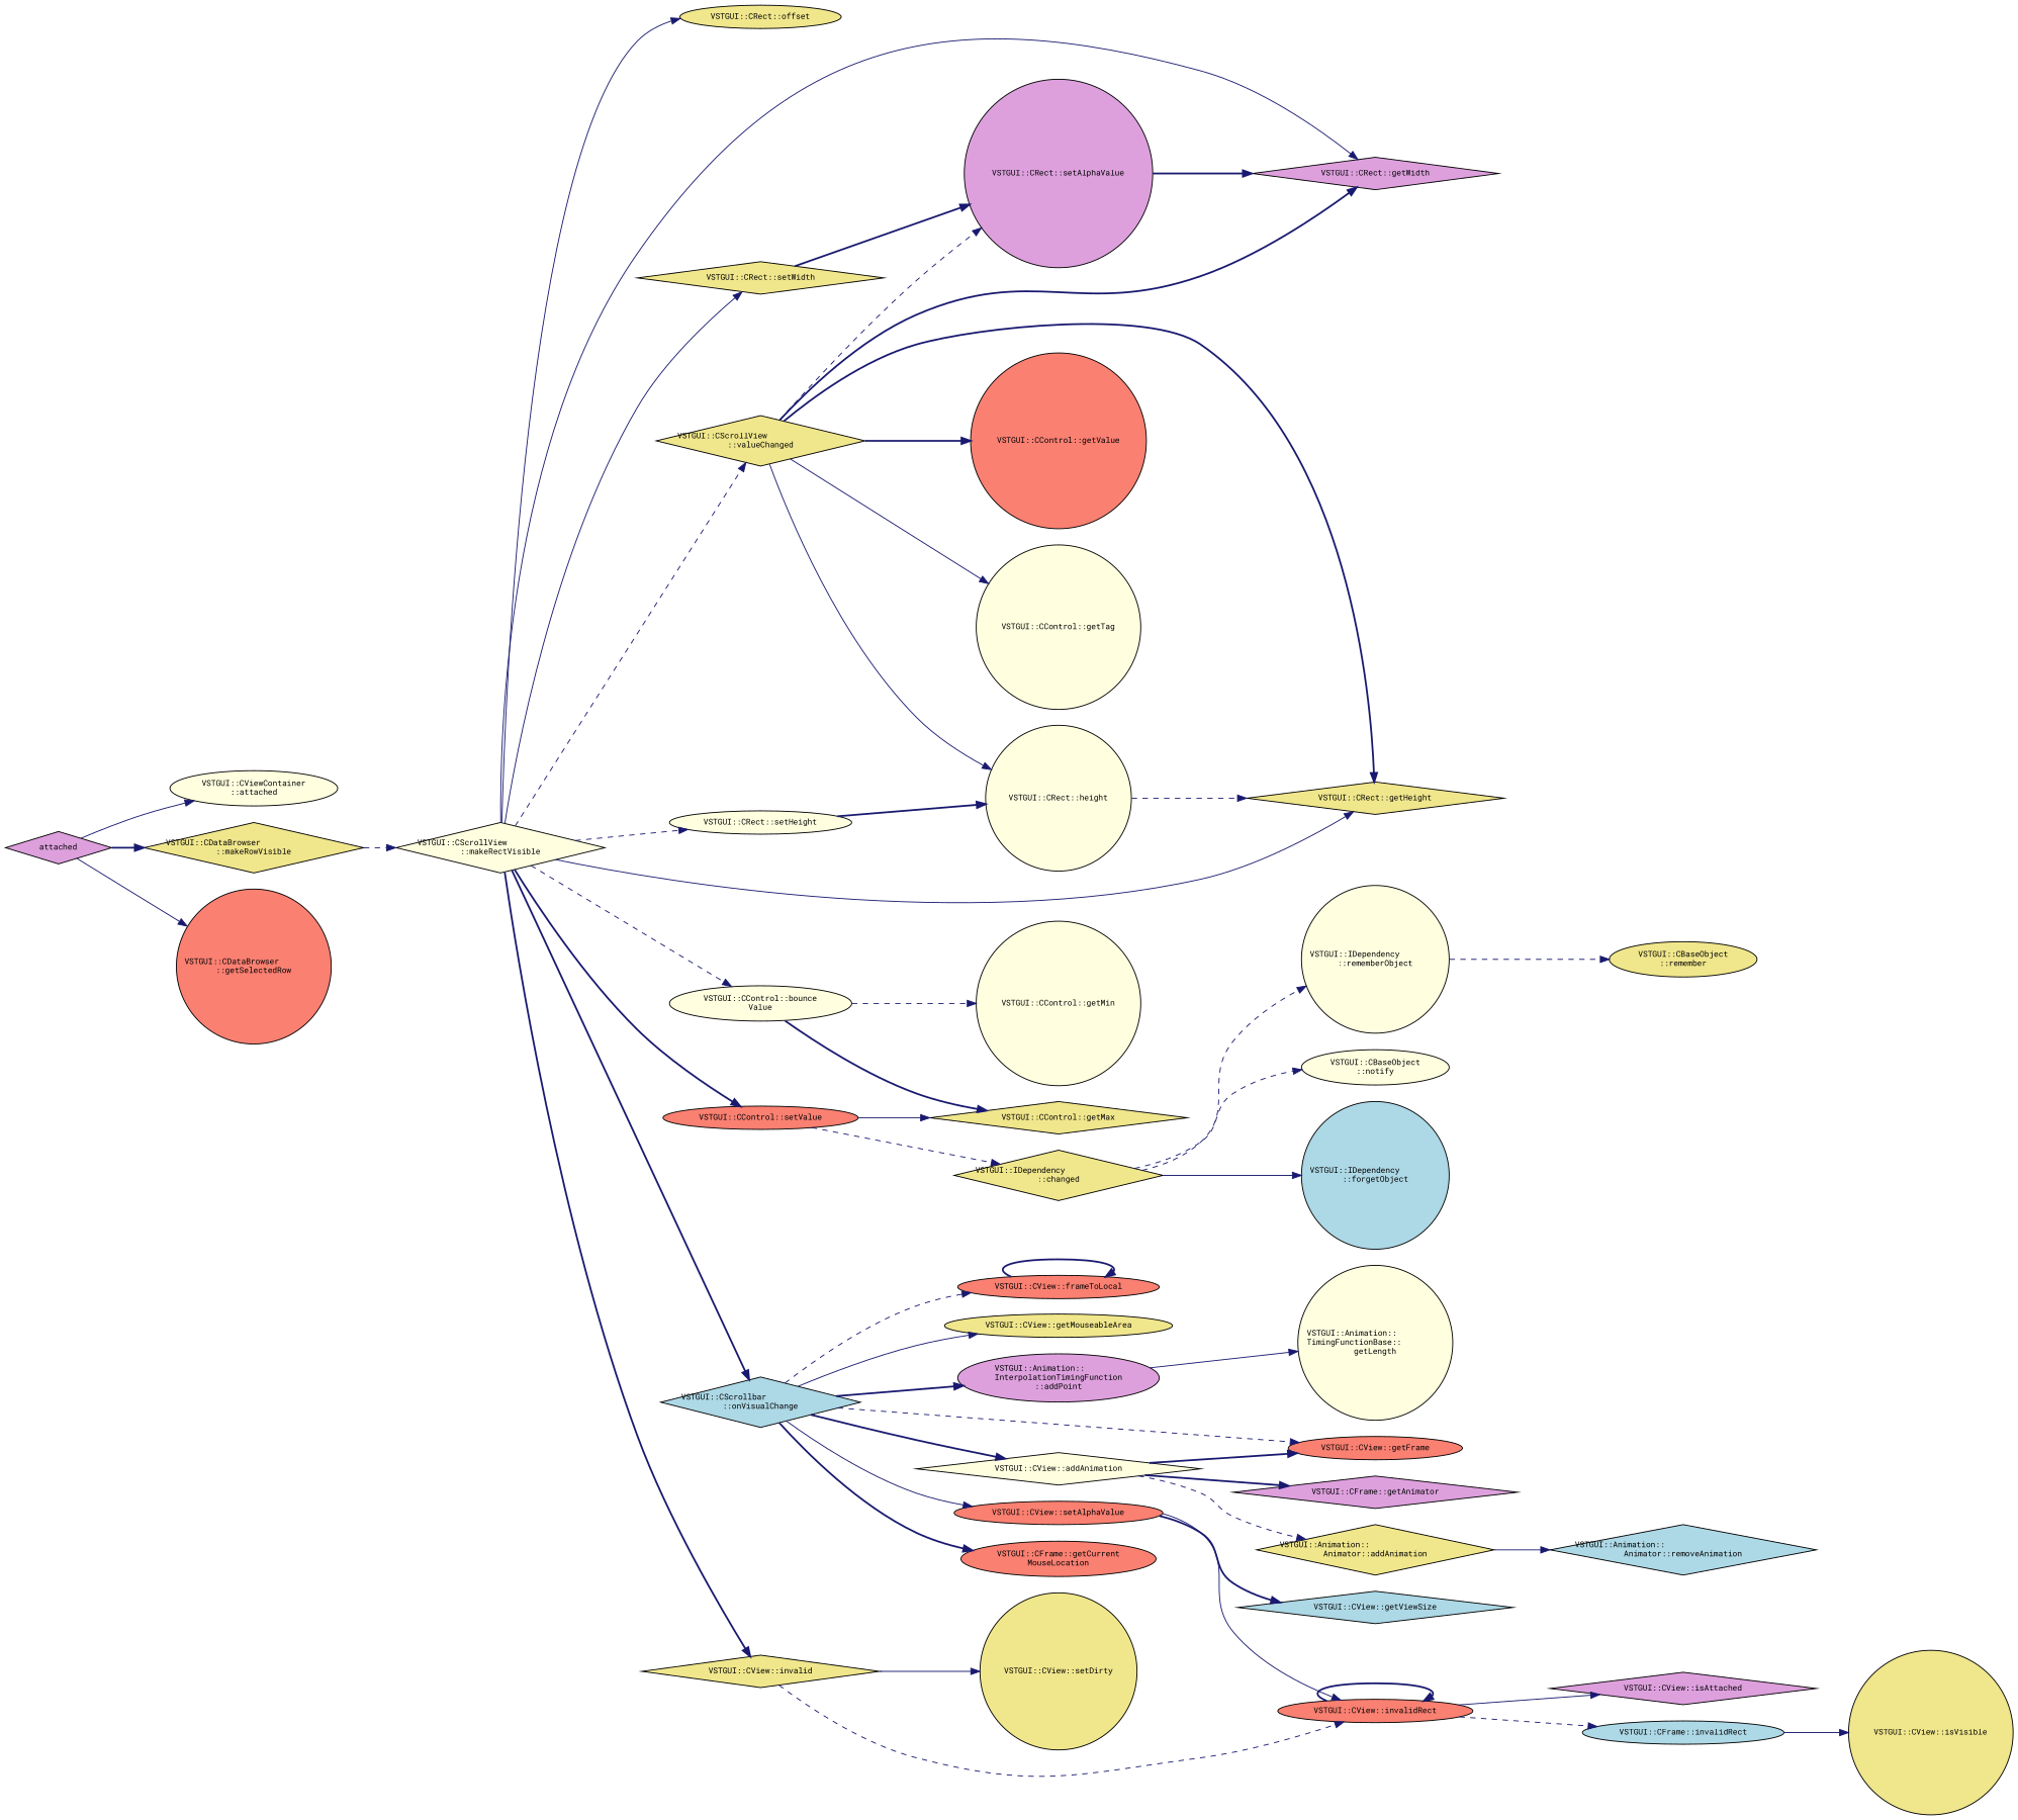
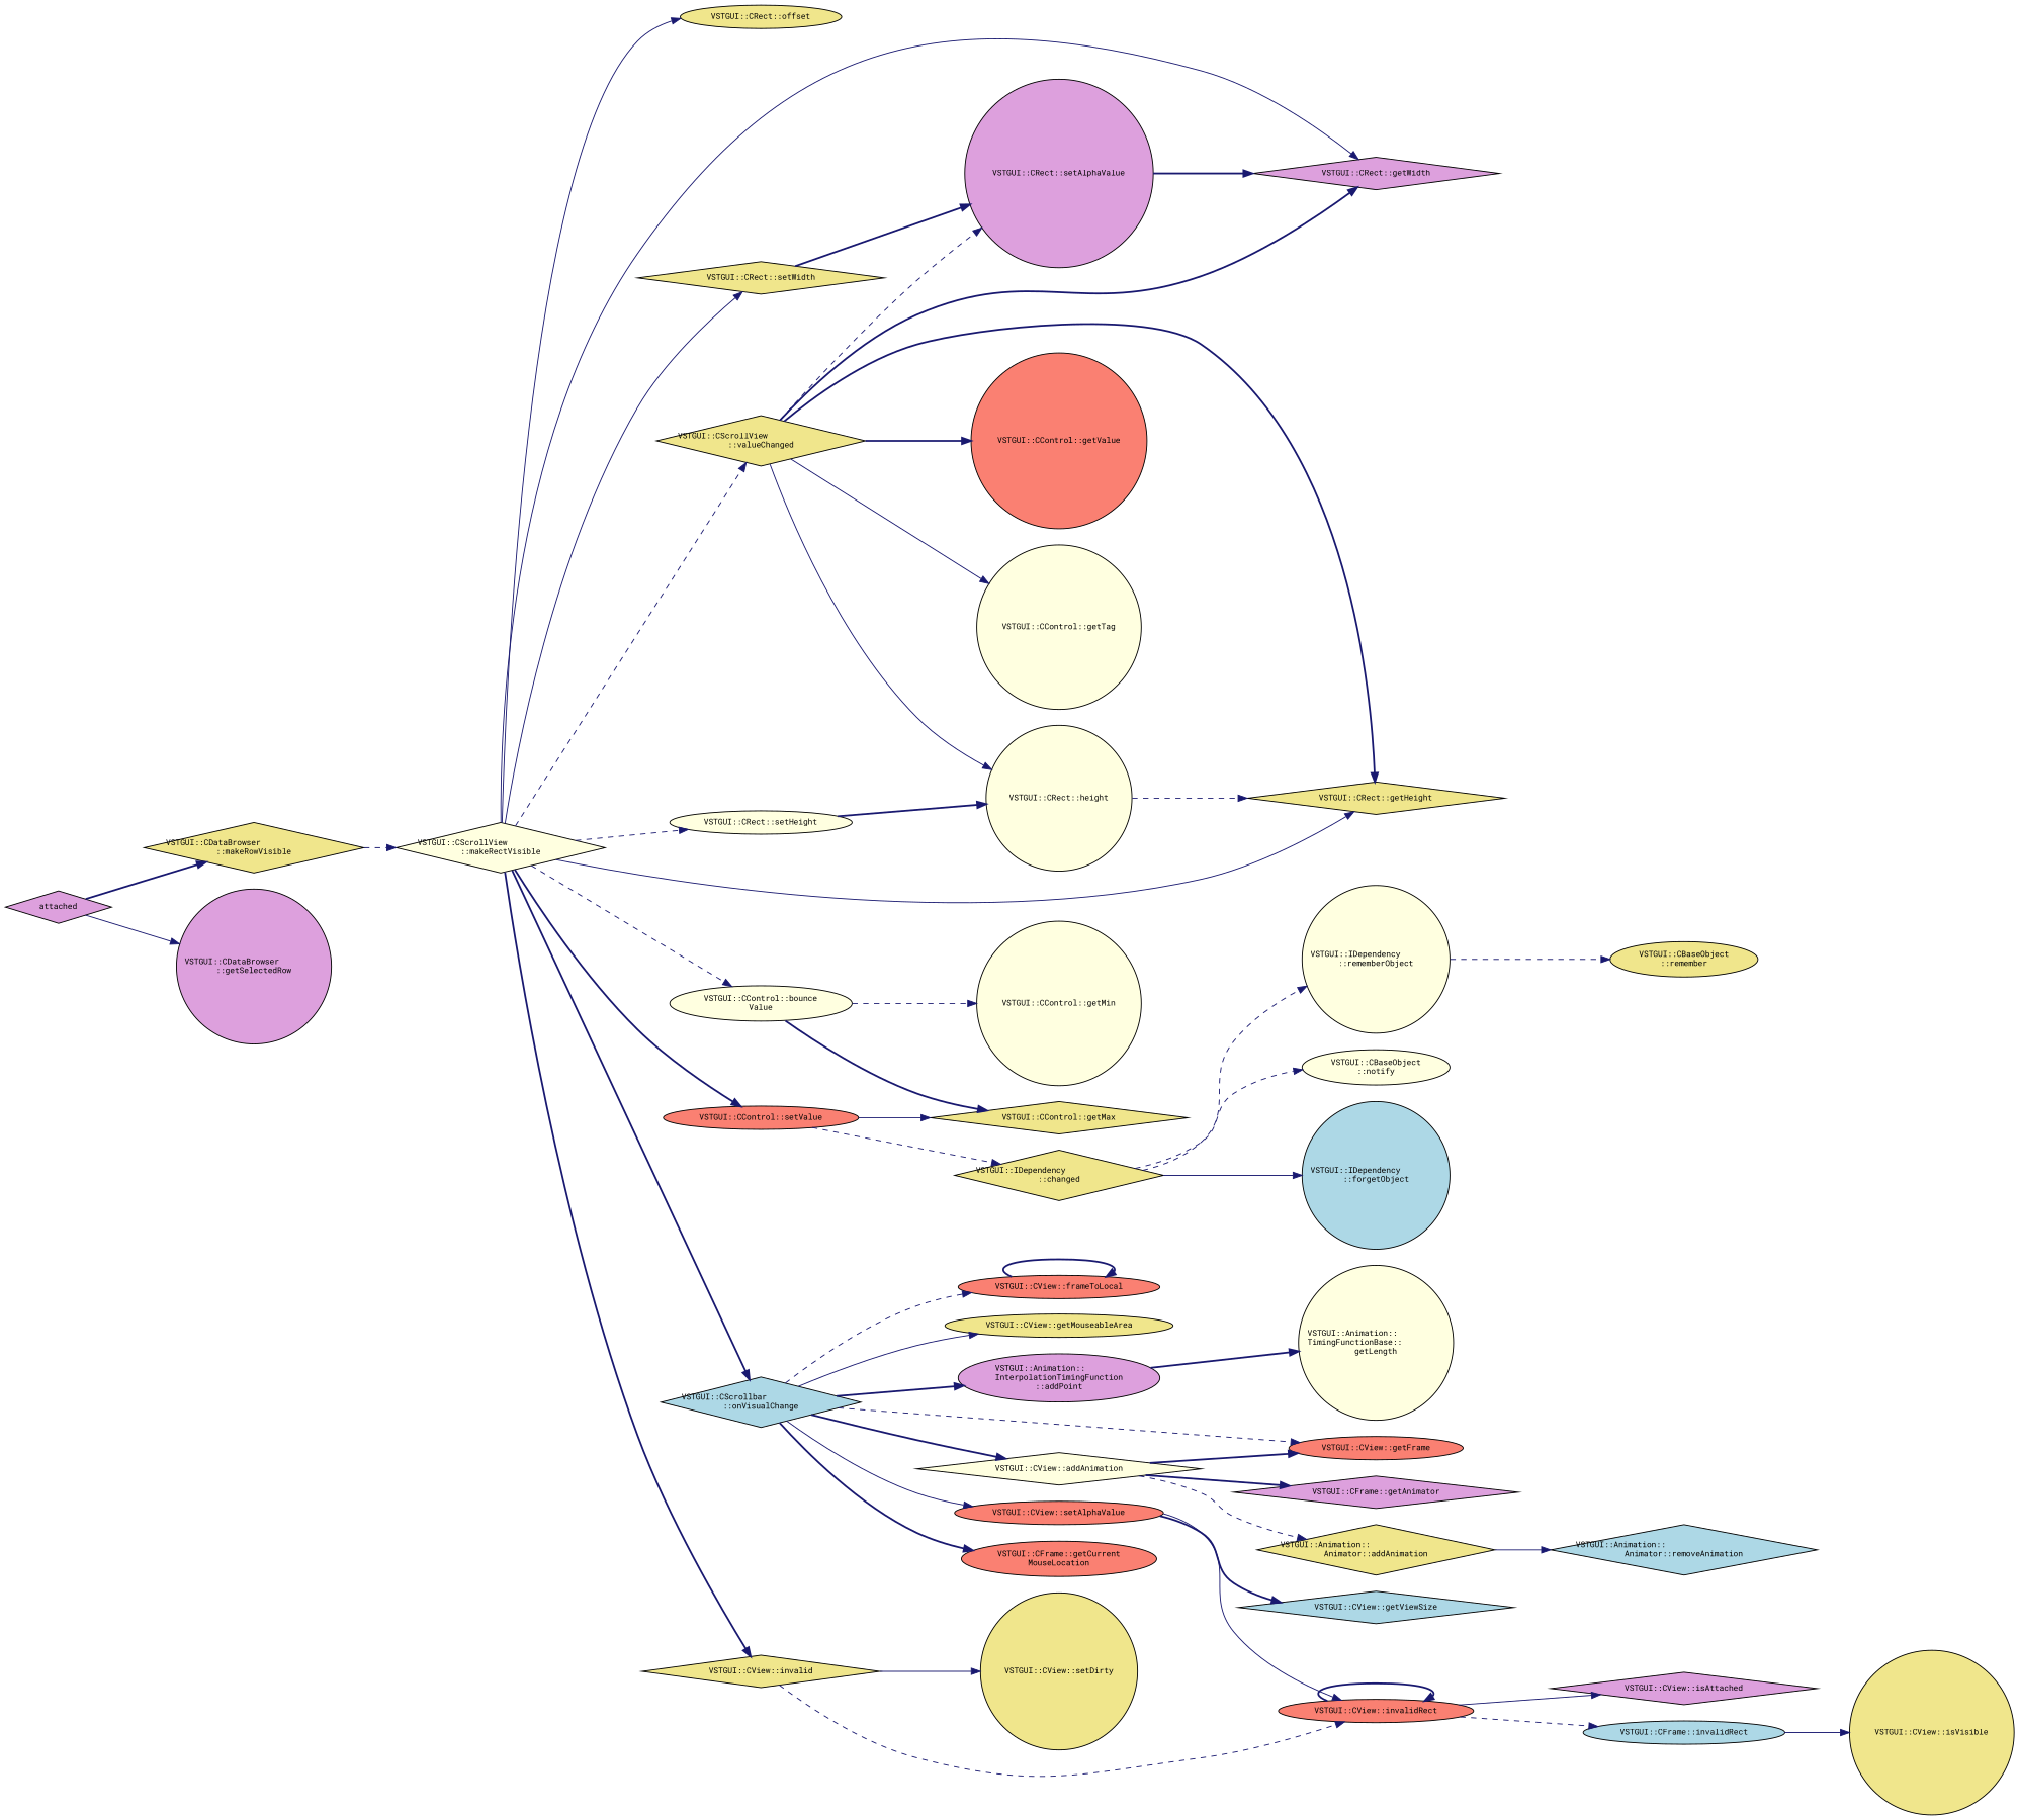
  digraph {
    fontname="Roboto Mono"
    rankdir=LR
    node [color=black fillcolor=khaki fontname="Roboto Mono" fontsize=9 shape=diamond style=filled]
    edge [color=midnightblue fontname="Roboto Mono" fontsize=9 labelfontname=Arial labelfontsize=9 style=bold]
    n1 [fillcolor=plum fontcolor=black height=0.2 label=attached width=0.4]
-   n2 [fillcolor=lightyellow height=0.2 label="VSTGUI::CViewContainer\l::attached" shape=ellipse width=0.4]
    n3 [height=0.2 label="VSTGUI::CDataBrowser\l::makeRowVisible" width=0.4]
-   n4 [fillcolor=salmon height=0.2 label="VSTGUI::CDataBrowser\l::getSelectedRow" shape=circle width=0.4]
+   n4 [fillcolor=plum height=0.2 label="VSTGUI::CDataBrowser\l::getSelectedRow" shape=circle width=0.4]
    n5 [fillcolor=lightyellow height=0.2 label="VSTGUI::CScrollView\l::makeRectVisible" width=0.4]
    n6 [height=0.2 label="VSTGUI::CRect::offset" shape=ellipse width=0.4]
    n7 [height=0.2 label="VSTGUI::CRect::setWidth" width=0.4]
    n8 [fillcolor=plum height=0.2 label="VSTGUI::CRect::getWidth" width=0.4]
    n9 [fillcolor=lightyellow height=0.2 label="VSTGUI::CRect::setHeight" shape=ellipse width=0.4]
    n10 [height=0.2 label="VSTGUI::CRect::getHeight" width=0.4]
    n11 [fillcolor=salmon height=0.2 label="VSTGUI::CControl::setValue" shape=ellipse width=0.4]
    n12 [fillcolor=lightyellow height=0.2 label="VSTGUI::CControl::bounce\lValue" shape=ellipse width=0.4]
    n13 [fillcolor=lightblue height=0.2 label="VSTGUI::CScrollbar\l::onVisualChange" width=0.4]
    n14 [height=0.2 label="VSTGUI::CView::invalid" width=0.4]
    n15 [height=0.2 label="VSTGUI::CScrollView\l::valueChanged" width=0.4]
    n16 [fillcolor=plum height=0.2 label="VSTGUI::CRect::setAlphaValue" shape=circle width=0.4]
    n17 [fillcolor=lightyellow height=0.2 label="VSTGUI::CRect::height" shape=circle width=0.4]
    n18 [height=0.2 label="VSTGUI::CControl::getMax" width=0.4]
    n19 [height=0.2 label="VSTGUI::IDependency\l::changed" width=0.4]
    n20 [fillcolor=lightyellow height=0.2 label="VSTGUI::CControl::getMin" shape=circle width=0.4]
    n21 [fillcolor=salmon height=0.2 label="VSTGUI::CView::getFrame" shape=ellipse width=0.4]
    n22 [fillcolor=salmon height=0.2 label="VSTGUI::CFrame::getCurrent\lMouseLocation" shape=ellipse width=0.4]
    n23 [fillcolor=salmon height=0.2 label="VSTGUI::CView::frameToLocal" shape=ellipse width=0.4]
    n24 [height=0.2 label="VSTGUI::CView::getMouseableArea" shape=ellipse width=0.4]
    n25 [fillcolor=plum height=0.2 label="VSTGUI::Animation::\lInterpolationTimingFunction\l::addPoint" shape=ellipse width=0.4]
    n26 [fillcolor=lightyellow height=0.2 label="VSTGUI::CView::addAnimation" width=0.4]
    n27 [fillcolor=salmon height=0.2 label="VSTGUI::CView::setAlphaValue" shape=ellipse width=0.4]
    n28 [fillcolor=salmon height=0.2 label="VSTGUI::CView::invalidRect" shape=ellipse width=0.4]
    n29 [height=0.2 label="VSTGUI::CView::setDirty" shape=circle width=0.4]
    n30 [fillcolor=salmon height=0.2 label="VSTGUI::CControl::getValue" shape=circle width=0.4]
    n31 [fillcolor=lightyellow height=0.2 label="VSTGUI::CControl::getTag" shape=circle width=0.4]
    n32 [fillcolor=lightyellow height=0.2 label="VSTGUI::IDependency\l::rememberObject" shape=circle width=0.4]
    n33 [fillcolor=lightyellow height=0.2 label="VSTGUI::CBaseObject\l::notify" shape=ellipse width=0.4]
    n34 [fillcolor=lightblue height=0.2 label="VSTGUI::IDependency\l::forgetObject" shape=circle width=0.4]
    n35 [height=0.2 label="VSTGUI::CBaseObject\l::remember" shape=ellipse width=0.4]
    n36 [fillcolor=lightyellow height=0.2 label="VSTGUI::Animation::\lTimingFunctionBase::\lgetLength" shape=circle width=0.4]
    n37 [fillcolor=plum height=0.2 label="VSTGUI::CFrame::getAnimator" width=0.4]
    n38 [height=0.2 label="VSTGUI::Animation::\lAnimator::addAnimation" width=0.4]
    n39 [fillcolor=lightblue height=0.2 label="VSTGUI::CView::getViewSize" width=0.4]
    n40 [fillcolor=lightblue height=0.2 label="VSTGUI::Animation::\lAnimator::removeAnimation" width=0.4]
    n41 [fillcolor=plum height=0.2 label="VSTGUI::CView::isAttached" width=0.4]
    n42 [fillcolor=lightblue height=0.2 label="VSTGUI::CFrame::invalidRect" shape=ellipse width=0.4]
    n43 [height=0.2 label="VSTGUI::CView::isVisible" shape=circle width=0.4]
-   n1 -> n2 [style=solid]
    n1 -> n3
    n1 -> n4 [style=solid]
    n3 -> n5 [style=dashed]
    n5 -> n6 [style=solid]
    n5 -> n7 [style=solid]
    n5 -> n8 [style=solid]
    n5 -> n9 [style=dashed]
    n5 -> n10 [style=solid]
    n5 -> n11
    n5 -> n12 [style=dashed]
    n5 -> n13
    n5 -> n14
    n5 -> n15 [style=dashed]
    n7 -> n16
    n9 -> n17
    n11 -> n18 [style=solid]
    n11 -> n19 [style=dashed]
    n12 -> n18
    n12 -> n20 [style=dashed]
    n13 -> n21 [style=dashed]
    n13 -> n22
    n13 -> n23 [style=dashed]
    n13 -> n24 [style=solid]
    n13 -> n25
    n13 -> n26
    n13 -> n27 [style=solid]
    n14 -> n28 [style=dashed]
    n14 -> n29 [style=solid]
    n15 -> n8
    n15 -> n10
    n15 -> n16 [style=dashed]
    n15 -> n17 [style=solid]
    n15 -> n30
    n15 -> n31 [style=solid]
    n16 -> n8
    n17 -> n10 [style=dashed]
    n19 -> n32 [style=dashed]
    n19 -> n33 [style=dashed]
    n19 -> n34 [style=solid]
    n23 -> n23
-   n25 -> n36 [style=solid]
+   n25 -> n36
    n26 -> n21
    n26 -> n37
    n26 -> n38 [style=dashed]
    n27 -> n28 [style=solid]
    n27 -> n39
    n28 -> n28
    n28 -> n41 [style=solid]
    n28 -> n42 [style=dashed]
    n32 -> n35 [style=dashed]
    n38 -> n40 [style=solid]
    n42 -> n43 [style=solid]
  }
